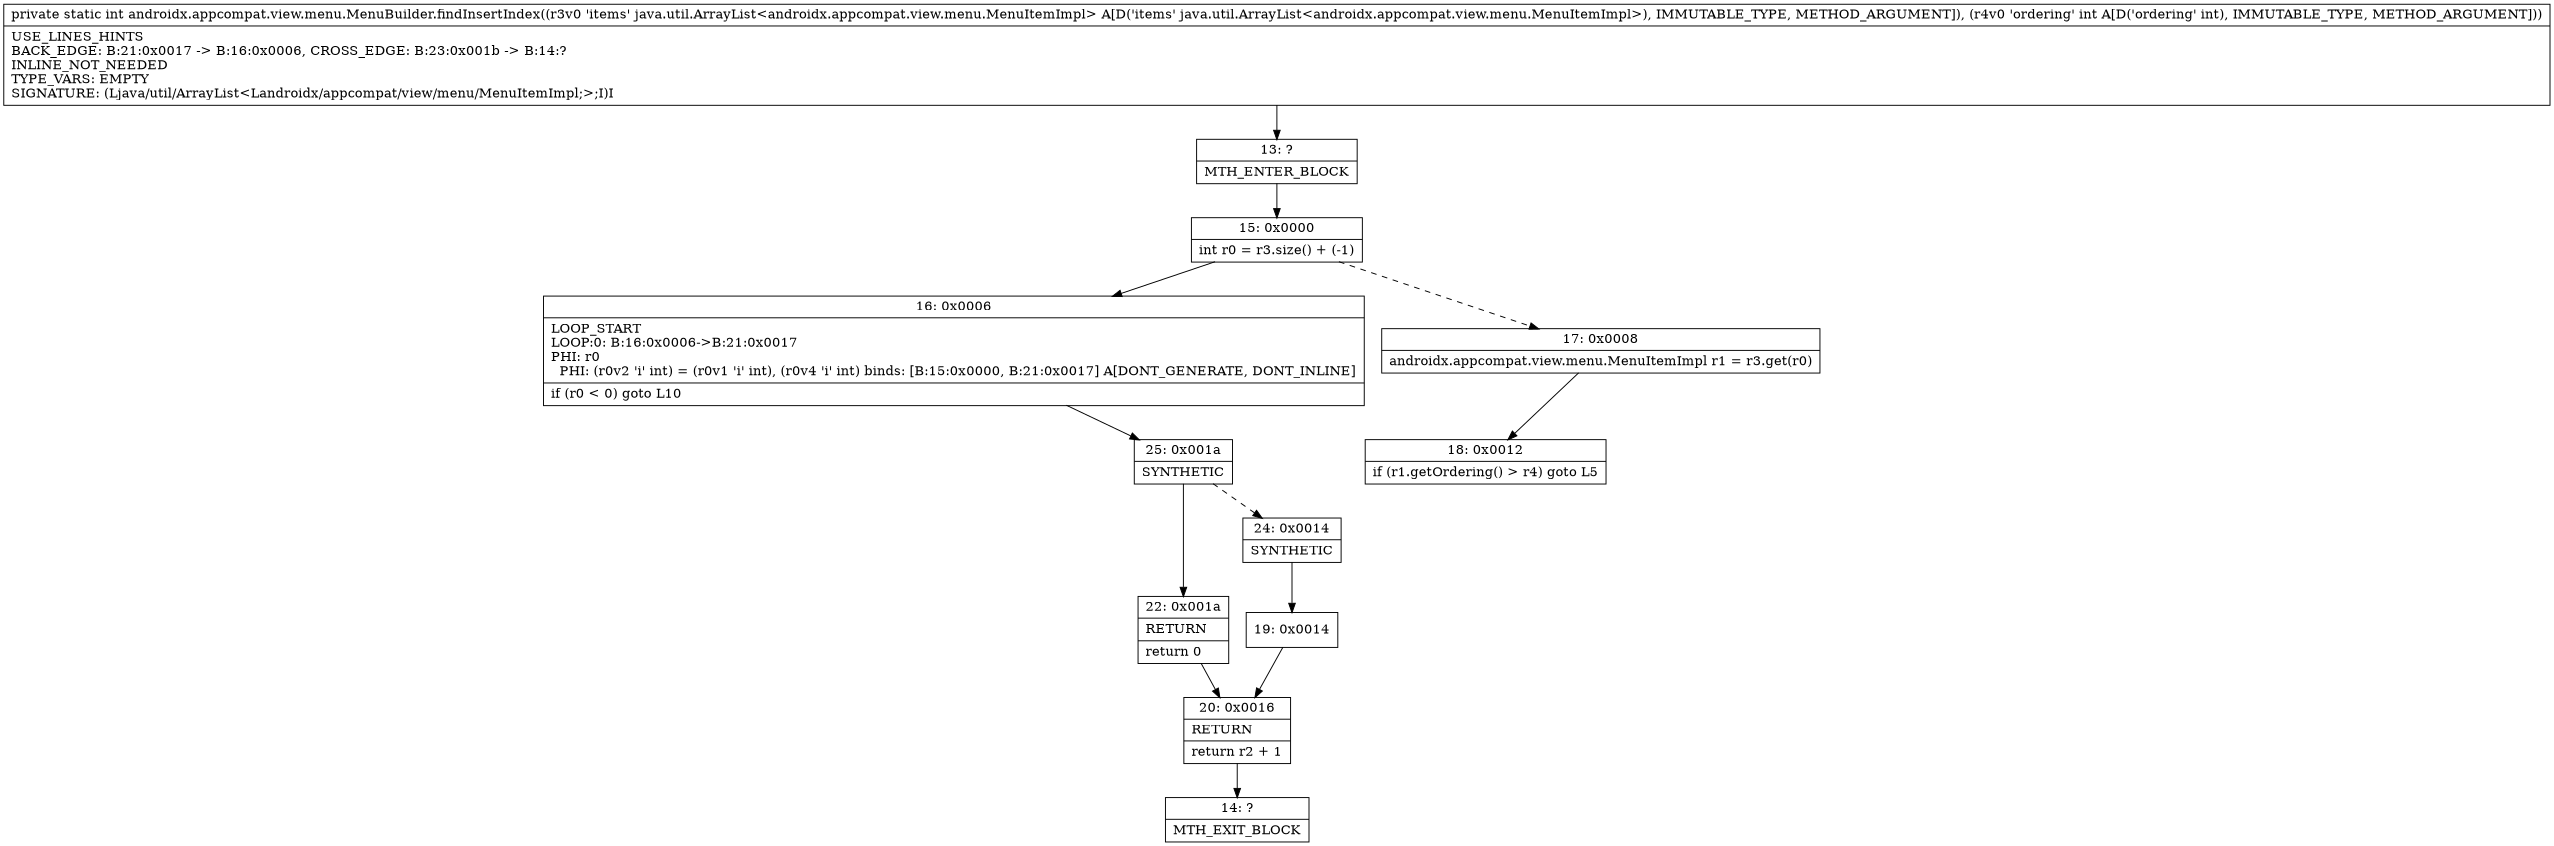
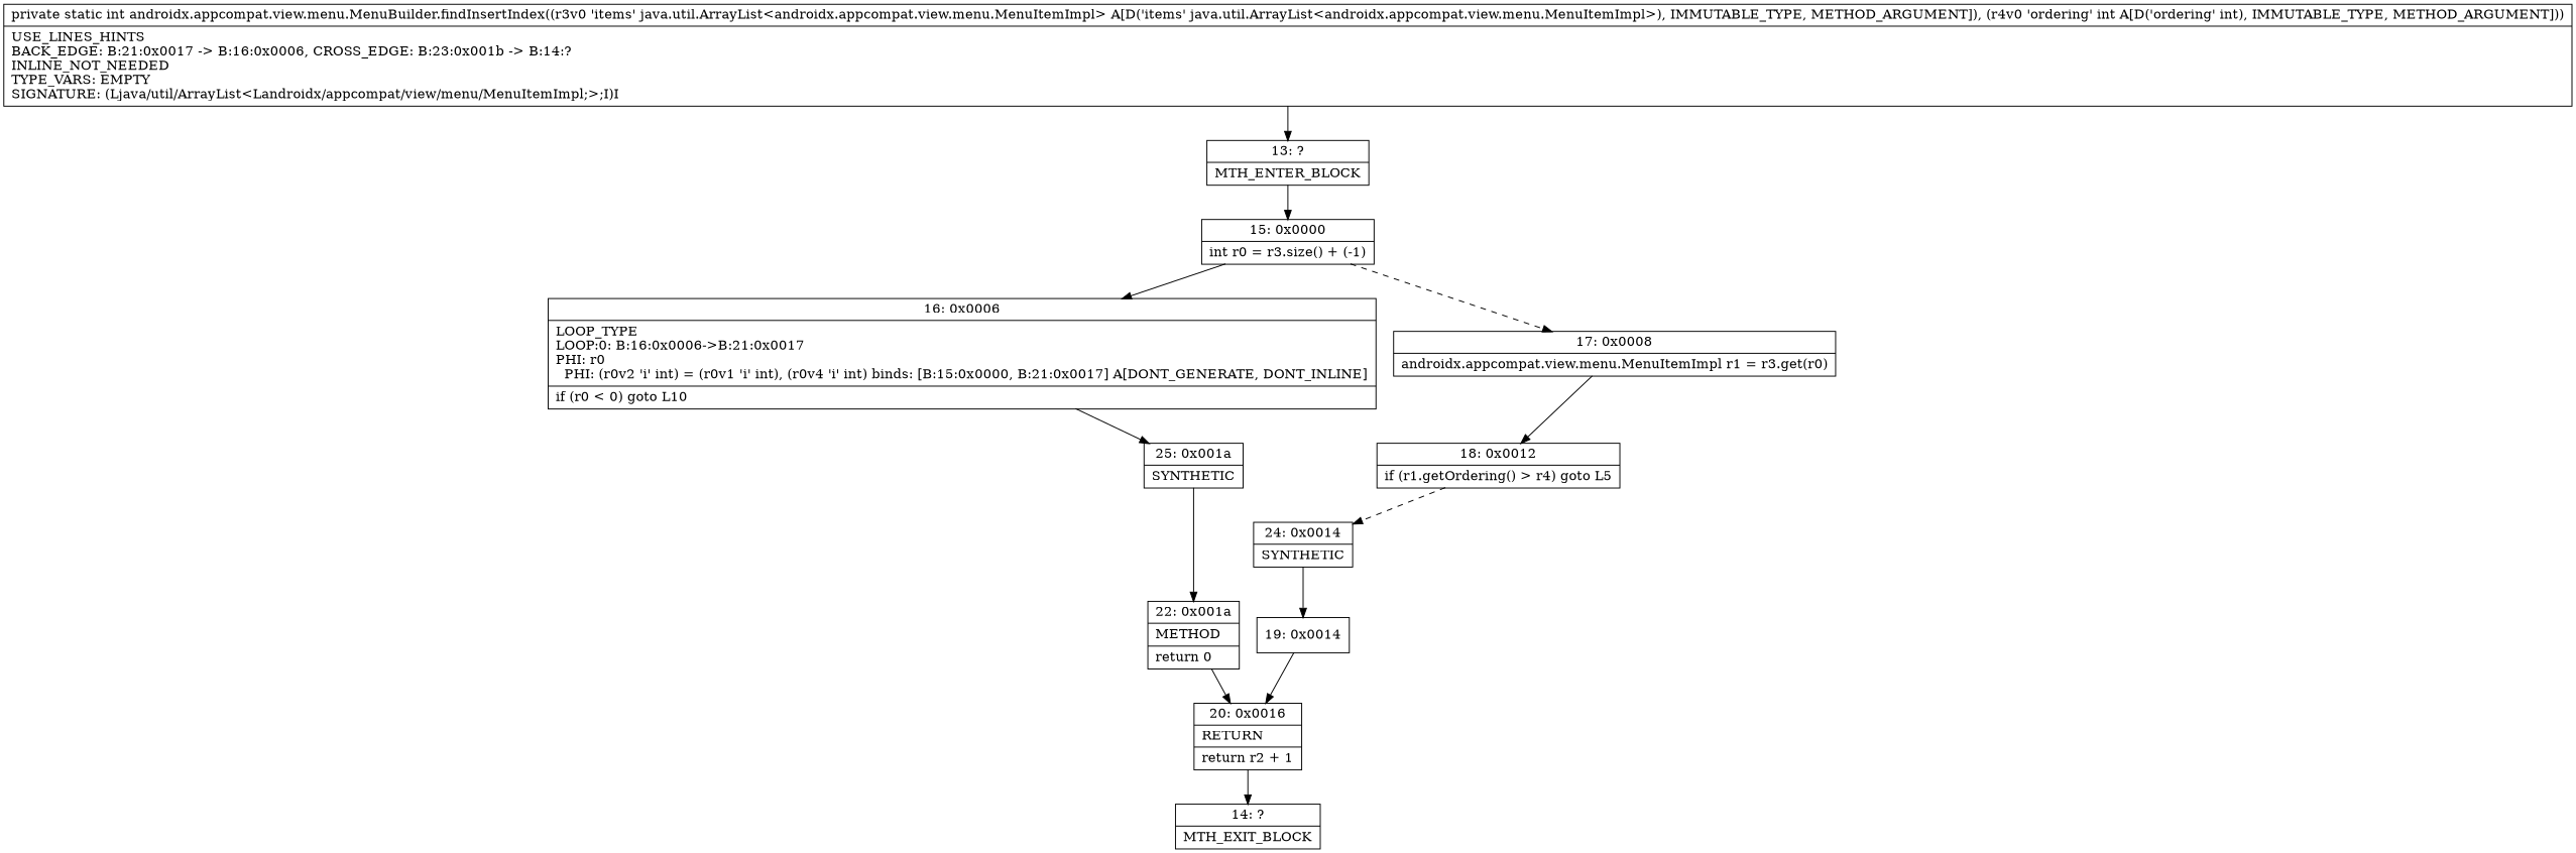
  digraph {
    node [shape=record]
    n1 [label="{13\:\ ?|MTH_ENTER_BLOCK\l}"]
    n2 [label="{15\:\ 0x0000|int r0 = r3.size() + (\-1)\l}"]
-   n3 [label="{16\:\ 0x0006|LOOP_START\lLOOP:0: B:16:0x0006\-\>B:21:0x0017\lPHI: r0 \l  PHI: (r0v2 'i' int) = (r0v1 'i' int), (r0v4 'i' int) binds: [B:15:0x0000, B:21:0x0017] A[DONT_GENERATE, DONT_INLINE]\l|if (r0 \< 0) goto L10\l}"]
+   n3 [label="{16\:\ 0x0006|LOOP_TYPE\lLOOP:0: B:16:0x0006\-\>B:21:0x0017\lPHI: r0 \l  PHI: (r0v2 'i' int) = (r0v1 'i' int), (r0v4 'i' int) binds: [B:15:0x0000, B:21:0x0017] A[DONT_GENERATE, DONT_INLINE]\l|if (r0 \< 0) goto L10\l}"]
    n4 [label="{17\:\ 0x0008|androidx.appcompat.view.menu.MenuItemImpl r1 = r3.get(r0)\l}"]
    n5 [label="{25\:\ 0x001a|SYNTHETIC\l}"]
    n6 [label="{18\:\ 0x0012|if (r1.getOrdering() \> r4) goto L5\l}"]
-   n7 [label="{22\:\ 0x001a|RETURN\l|return 0\l}"]
+   n7 [label="{22\:\ 0x001a|METHOD\l|return 0\l}"]
    n8 [label="{24\:\ 0x0014|SYNTHETIC\l}"]
    n9 [label="{19\:\ 0x0014}"]
    n10 [label="{20\:\ 0x0016|RETURN\l|return r2 + 1\l}"]
    n11 [label="{14\:\ ?|MTH_EXIT_BLOCK\l}"]
    n12 [label="{private static int androidx.appcompat.view.menu.MenuBuilder.findInsertIndex((r3v0 'items' java.util.ArrayList\<androidx.appcompat.view.menu.MenuItemImpl\> A[D('items' java.util.ArrayList\<androidx.appcompat.view.menu.MenuItemImpl\>), IMMUTABLE_TYPE, METHOD_ARGUMENT]), (r4v0 'ordering' int A[D('ordering' int), IMMUTABLE_TYPE, METHOD_ARGUMENT]))  | USE_LINES_HINTS\lBACK_EDGE: B:21:0x0017 \-\> B:16:0x0006, CROSS_EDGE: B:23:0x001b \-\> B:14:?\lINLINE_NOT_NEEDED\lTYPE_VARS: EMPTY\lSIGNATURE: (Ljava\/util\/ArrayList\<Landroidx\/appcompat\/view\/menu\/MenuItemImpl;\>;I)I\l}"]
    n1 -> n2
    n2 -> n3
    n2 -> n4 [style=dashed]
    n3 -> n5
    n4 -> n6
    n5 -> n7
-   n5 -> n8 [style=dashed]
+   n6 -> n8 [style=dashed]
    n7 -> n10
    n8 -> n9
    n9 -> n10
    n10 -> n11
    n12 -> n1
  }
